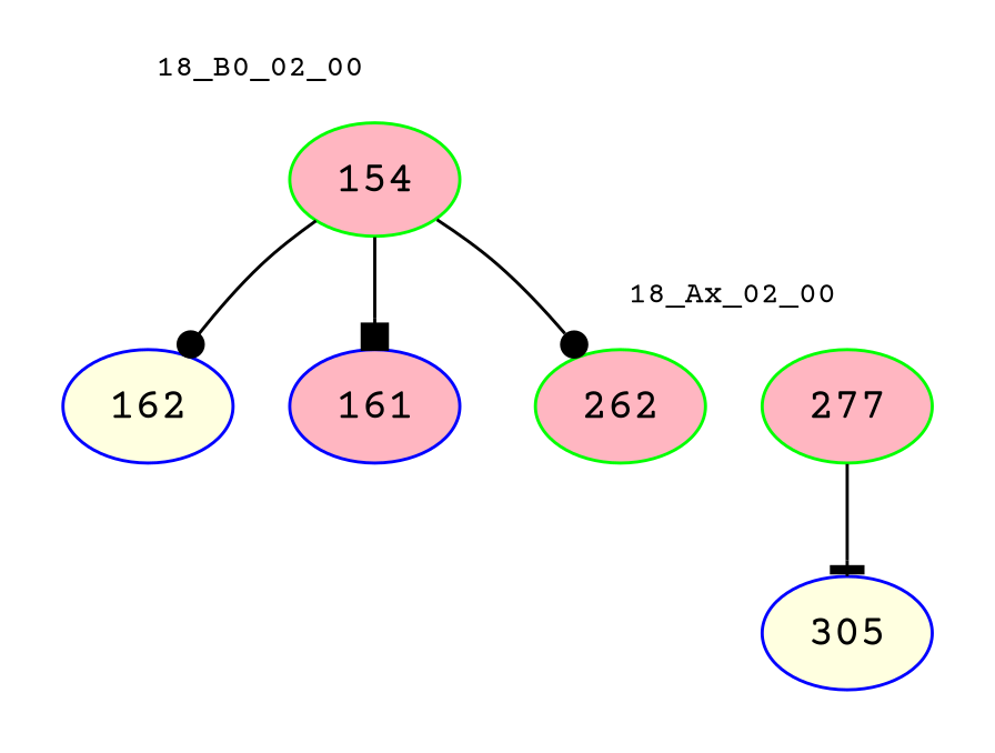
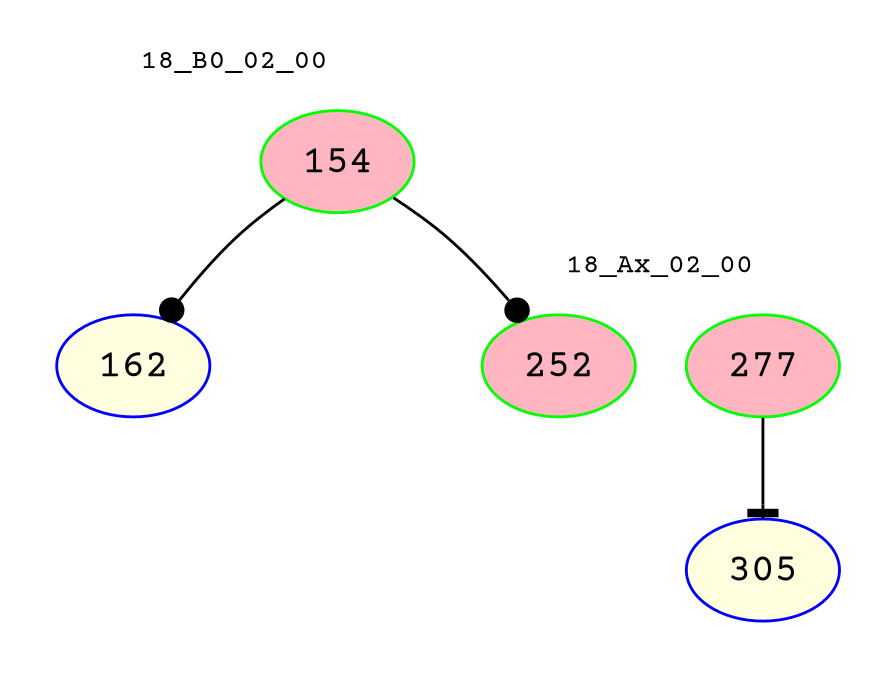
  digraph {
    fontname="Courier Prime"
    node [color=green fillcolor=lightpink fontname="Courier Prime" style=filled]
    edge [arrowhead=dot color=black fontname="Courier Prime"]
    n1 [label=277]
-   n2 [label=262]
+   n2 [label=252]
    n3 [color=blue fillcolor=lightyellow label=305]
    n4 [label=154]
    n5 [color=blue fillcolor=lightyellow label=162]
-   n6 [color=blue label=161]
    subgraph cluster_1 {
      color=white
      fontsize=10
      label="18_Ax_02_00"
      n1
      n2
      n3
    }
    subgraph cluster_2 {
      color=white
      fontsize=10
      label="18_B0_02_00"
      n4
      n5
-     n6
    }
    n1 -> n3 [arrowhead=tee]
    n4 -> n2
    n4 -> n5
-   n4 -> n6 [arrowhead=box]
  }
